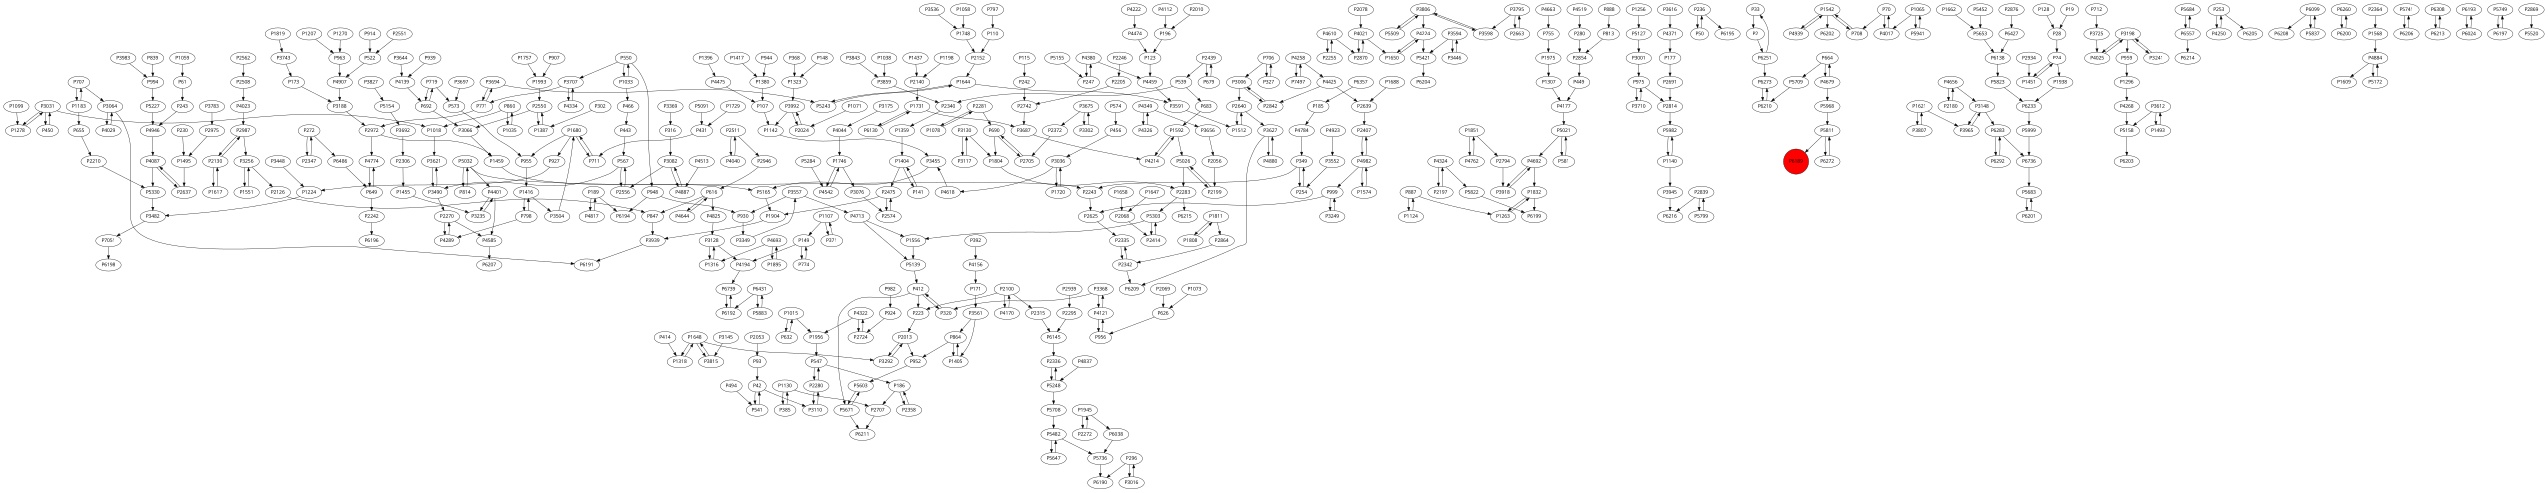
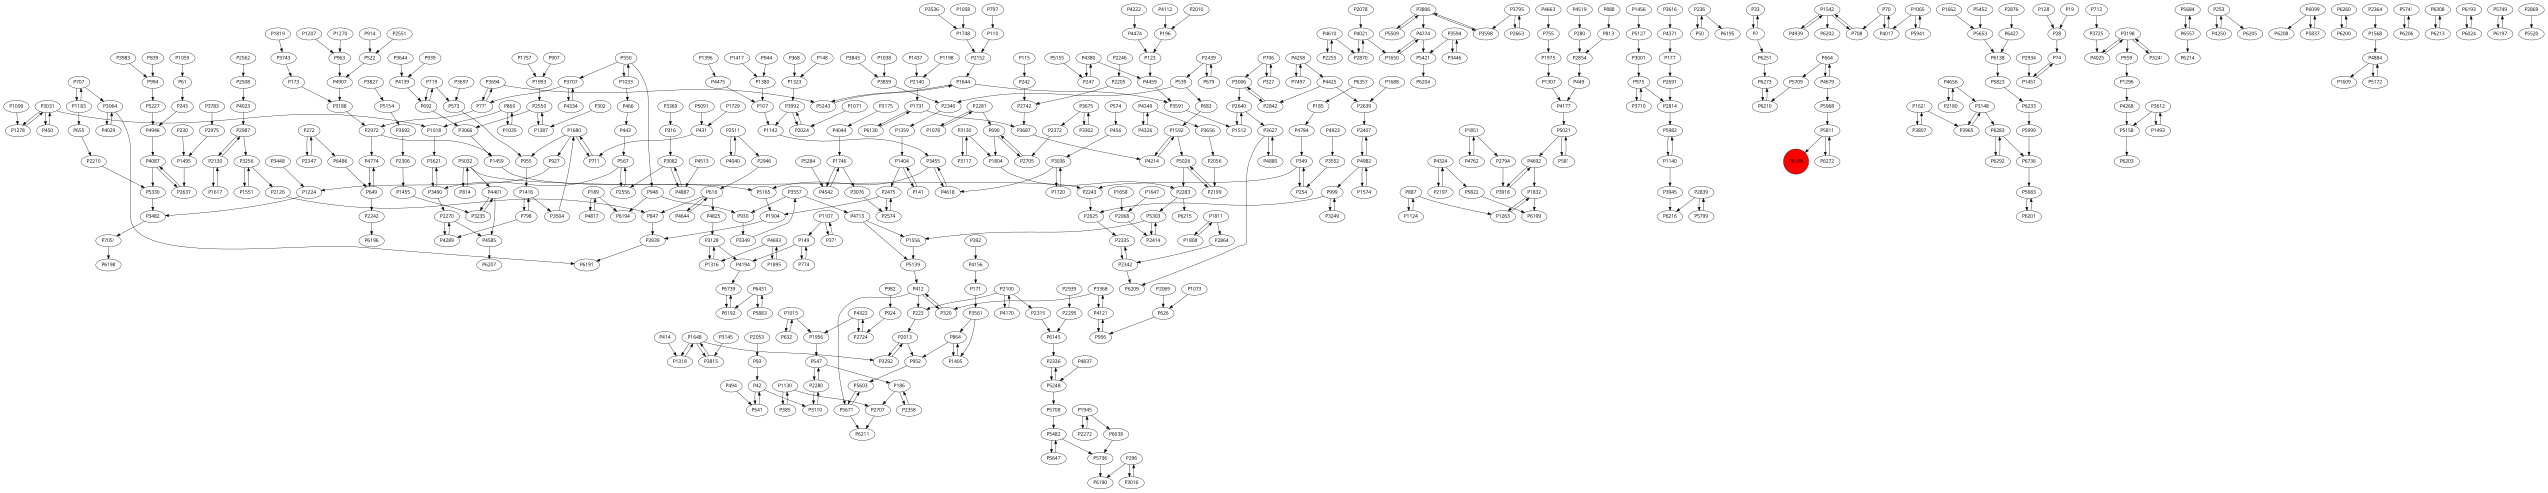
  digraph {
    fontname="Open Sans"
    node [fontname="Open Sans"]
    edge [fontname="Open Sans"]
    P3031
    P1278
    P1018
    P450
    P3621
    P567
    P2556
    P3490
    P2270
    P5421
    P6204
    P1832
    P6199
    P1263
-   P1256
+   P1256 [label=P1456]
    P5127
    P3001
    P975
    P3188
    P2972
    P4774
    P1459
    P649
    P5165
    P5482
    P5647
    P5736
    P6190
    P368
    P1323
    P3992
    P2024
    P1142
    P5303
    P1556
    P2414
    P5139
    P412
    P6357
    P185
    P4784
    P349
    P4837
    P5248
    P2336
    P5708
    P1731
    P3687
    P6130
    P4214
    P1592
    P3455
    P994
    P5227
    P4946
    P4087
    P3130
    P1804
    P3117
    P2283
    P6215
    P1975
    P1307
    P4177
    P5021
    P1819
    P3743
    P173
    P3707
    P771
    P4334
    P3694
    P5243
    P236
    P50
    P6195
    P3783
    P2975
    P1495
    P2637
    P242
    P2742
    P4692
    P581
    P3918
    P839
    P2475
    P1904
    P2574
    P3939
    P6191
    P574
    P456
    P3036
    P4618
    P1720
    P616
    P4644
    P4825
    P847
    P3128
    P4982
    P999
    P1574
    P2407
    P3249
    P2625
    P2335
    P3082
    P4887
    P4401
    P4585
    P3235
    P6207
    P33
    P2
    P6251
    P6273
    P1542
    P708
    P4939
    P6202
    P189
    P4817
    P6194
    P6233
    P5999
    P6736
    P5683
    P4021
    P1650
    P2870
    P4224
    P5284
    P4542
    P1746
    P3076
    P5823
    P4679
    P5968
    P664
    P5811
    P5709
    P6189 [fillcolor=red shape=circle style=filled]
    P6272
    P3198
    P4025
    P959
    P3241
    P1296
    P1316
    P4194
    P6739
    P4459
    P3591
    P1512
    P2640
    P2272
    P1945
    P6038
    P2372
    P2705
    P690
    P2295
    P6145
    P2130
    P2987
    P1617
    P3256
    P1551
    P2126
    P5684
    P6557
    P6214
    P1033
    P466
    P550
    P443
    P948
    P4349
    P3656
    P4326
    P2056
    P2199
    P1059
    P61
    P243
    P4222
    P4474
    P123
    P755
    P3302
    P3675
    P4268
    P5158
    P6203
    P253
    P4250
    P6205
-   P1938
    P5026
    P655
    P2210
    P5330
    P3482
    P4170
    P2100
    P2315
    P223
    P2013
    P6210
    P2342
    P6209
    P798
    P4289
    P1416
    P3504
    P128
    P28
    P24
    P1451
    P7051
    P1493
    P3612
    P70
    P4017
    P2439
    P539
    P679
    P2340
    P683
    P1359
    P1404
    P141
    P3616
    P4371
    P177
    P2691
    P5671
    P320
    P5603
    P6211
    P2814
    P3710
    P5982
    P1140
    P6201
    P42
    P541
    P3110
    P2280
    P3064
    P4029
    P6192
    P547
    P4923
    P3552
    P254
    P3006
    P2842
    P3627
    P4880
    P6431
    P5883
    P1437
    P2140
    P2010
    P196
    P6099
    P6208
    P5837
    P1680
    P955
    P711
    P927
    P1224
    P414
    P1318
    P1648
    P3292
    P3815
    P706
    P327
    P4112
    P3016
    P296
    P982
    P924
    n289 [label=P2724]
    P4322
    P719
    P573
    P692
    P3066
    P1658
    P2068
    P1644
    P914
    P522
    P4907
    P186
    P2707
    P2358
    P3697
    P952
    P449
    P6260
    P6200
    P2839
    P6216
    P5799
    P2306
    P1455
    P3598
    P3806
    P5509
    P1808
    P1811
    P2864
    P888
    P813
    P2854
    P2511
    P4040
    P2946
    P3965
    P3148
    P6283
    P6292
    P1099
    P4610
    P2255
    P4663
    P887
    P1124
    P864
    P1405
    P1729
    P431
    P3557
    P930
    P4713
    P3349
    P1956
    P149
    P774
    P1757
    P1993
    P2550
    P1387
    P7497
    P4258
    P4425
    P2639
    P626
    P956
    P4121
    P3368
    P4380
    P247
    P2242
    P6196
    P4693
    P1895
    P272
    P6486
    P2347
    P1417
    P1380
    P107
    P2243
    P1396
    P4475
    P280
    P4139
    P860
    P1035
    P1748
    P2152
    P3692
    P2180
    P4656
    P707
    P1183
    P2551
    P3175
    P4044
    P2364
    P1568
    P4884
    P1609
    P5172
    P3594
    P3446
    P302
    P5653
    P6138
    P2069
    P5822
    P1688
    P5032
    P814
    P712
    P3725
    P1107
    P371
    P3807
    P1621
    P5741
    P6206
    P3536
    P6308
    P6213
    P1851
    P2794
    P4762
    P171
    P3561
    P3448
    P963
    P797
    P110
    P1130
    P385
    P1065
    P5941
    P230
    P392
    P4156
    P2246
    P2205
    P6198
    P2562
    P2508
    P4023
    P1207
    P3945
    P2876
    P6427
    P2663
    P3795
    P907
    P93
    P2281
    P1078
    P1647
    P2939
    P2053
    P1015
    P632
    P3145
    P1058
    P3859
    P148
    P5155
    P6193
    P6024
    P5749
    P6197
    P3369
    P316
    P19
    P5154
    P1198
    P3983
    P939
    P494
    P4324
    P2197
    P3827
    P4513
    P2078
    P3644
    P1662
    P4519
    P2869
    P5520
    P1270
    P1071
    P5091
    P944
    P1073
    P115
    P2934
    P1038
    P3843
    P5452
    P3031 -> P1278
    P3031 -> P1018
    P3031 -> P450
    P1278 -> P3031
    P1018 -> P3621
    P450 -> P3031
    P3621 -> P3490
    P567 -> P2556
    P567 -> P3490
    P2556 -> P567
    P3490 -> P3621
    P3490 -> P2270
    P2270 -> P4585
    P2270 -> P4289
    P5421 -> P6204
    P1832 -> P6199
    P1832 -> P1263
    P1263 -> P1832
    P1256 -> P5127
    P5127 -> P3001
    P3001 -> P975
    P975 -> P2814
    P975 -> P3710
    P3188 -> P2972
    P2972 -> P4774
    P2972 -> P1459
    P4774 -> P649
    P1459 -> P5165
    P649 -> P4774
    P649 -> P2242
    P5165 -> P1904
    P5482 -> P5647
    P5482 -> P5736
    P5647 -> P5482
    P5736 -> P6190
    P368 -> P1323
    P1323 -> P3992
    P3992 -> P2024
    P3992 -> P1142
    P2024 -> P3992
    P1142 -> P3455
    P5303 -> P1556
    P5303 -> P2414
    P1556 -> P5139
    P2414 -> P5303
    P5139 -> P412
    P412 -> P223
    P412 -> P5671
    P412 -> P320
    P6357 -> P185
    P185 -> P4784
    P4784 -> P349
    P349 -> P254
    P349 -> P2243
    P4837 -> P5248
    P5248 -> P2336
    P5248 -> P5708
    P2336 -> P5248
    P5708 -> P5482
    P1731 -> P3687
    P1731 -> P6130
    P3687 -> P4214
    P6130 -> P1731
    P4214 -> P1592
    P1592 -> P4214
    P1592 -> P5026
    P3455 -> P5165
+   P3455 -> P4618
    P994 -> P5227
    P5227 -> P4946
    P4946 -> P4087
    P4087 -> P2637
    P4087 -> P5330
    P3130 -> P1804
    P3130 -> P3117
    P1804 -> P2283
    P3117 -> P3130
    P2283 -> P5303
    P2283 -> P6215
    P1975 -> P1307
    P1307 -> P4177
    P4177 -> P5021
    P5021 -> P4692
    P5021 -> P581
    P1819 -> P3743
    P3743 -> P173
    P173 -> P3188
    P3707 -> P771
    P3707 -> P4334
    P771 -> P2972
    P771 -> P3694
    P4334 -> P3707
    P3694 -> P771
    P3694 -> P5243
    P5243 -> P1644
    P236 -> P50
    P236 -> P6195
    P50 -> P236
    P3783 -> P2975
    P2975 -> P1495
    P1495 -> P2637
    P2637 -> P4087
    P242 -> P2742
    P2742 -> P3687
    P4692 -> P1832
    P4692 -> P3918
    P581 -> P5021
    P3918 -> P4692
    P839 -> P994
    P2475 -> P1904
    P2475 -> P2574
    P1904 -> P3939
    P2574 -> P2475
    P3939 -> P6191
    P574 -> P456
    P456 -> P3036
    P3036 -> P4618
    P3036 -> P1720
    P4618 -> P3455
    P1720 -> P3036
    P616 -> P4644
    P616 -> P4825
    P616 -> P847
    P4644 -> P616
    P4825 -> P3128
    P847 -> P3939
    P3128 -> P1316
    P3128 -> P4194
    P4982 -> P999
    P4982 -> P1574
    P4982 -> P2407
    P999 -> P3249
    P999 -> P2625
    P1574 -> P4982
    P2407 -> P4982
    P3249 -> P999
    P2625 -> P2335
    P2335 -> P2342
    P3082 -> P2556
    P3082 -> P4887
    P4887 -> P3082
    P4401 -> P4585
    P4401 -> P3235
    P4585 -> P6207
    P3235 -> P4401
    P33 -> P2
-   P6251 -> P33
+   P2 -> P33
    P2 -> P6251
    P6251 -> P6273
    P6273 -> P6210
    P1542 -> P708
    P1542 -> P4939
    P1542 -> P6202
    P708 -> P1542
    P4939 -> P1542
    P189 -> P4817
    P189 -> P6194
    P4817 -> P189
    P6233 -> P5999
    P5999 -> P6736
    P6736 -> P5683
    P5683 -> P6201
    P4021 -> P1650
    P4021 -> P2870
    P1650 -> P4224
    P2870 -> P4021
    P4224 -> P5421
    P4224 -> P1650
    P5284 -> P4542
    P4542 -> P1746
    P1746 -> P4542
    P1746 -> P3076
    P3076 -> P2574
    P5823 -> P6233
    P4679 -> P5968
    P4679 -> P664
    P5968 -> P5811
    P664 -> P4679
    P664 -> P5709
    P5811 -> P6189
    P5811 -> P6272
    P5709 -> P6210
    P6272 -> P5811
    P3198 -> P4025
    P3198 -> P959
    P3198 -> P3241
    P4025 -> P3198
    P959 -> P1296
    P3241 -> P3198
    P1296 -> P4268
    P1316 -> P3128
    P4194 -> P6739
    P6739 -> P6192
    P4459 -> P3591
    P3591 -> P1512
    P1512 -> P2640
    P2640 -> P1512
    P2640 -> P3627
    P2272 -> P1945
    P1945 -> P2272
    P1945 -> P6038
    P6038 -> P5736
    P2372 -> P2705
    P2705 -> P690
    P690 -> P1804
    P690 -> P2705
    P2295 -> P6145
    P6145 -> P2336
    P2130 -> P2987
    P2130 -> P1617
    P2987 -> P2130
    P2987 -> P3256
    P1617 -> P2130
    P3256 -> P1551
    P3256 -> P2126
    P1551 -> P3256
    P2126 -> P847
    P5684 -> P6557
    P6557 -> P5684
    P6557 -> P6214
    P1033 -> P466
    P1033 -> P550
    P466 -> P443
    P550 -> P3707
    P550 -> P1033
    P550 -> P948
    P443 -> P567
    P948 -> P6194
    P948 -> P930
    P4349 -> P3656
    P4349 -> P4326
    P3656 -> P2056
    P4326 -> P4349
    P2056 -> P2199
    P2199 -> P5026
    P1059 -> P61
    P61 -> P243
    P243 -> P4946
    P4222 -> P4474
    P4474 -> P123
    P123 -> P4459
    P755 -> P1975
    P3302 -> P3675
    P3675 -> P2372
    P3675 -> P3302
    P4268 -> P5158
    P5158 -> P6203
    P253 -> P4250
    P253 -> P6205
    P4250 -> P253
-   P1938 -> P6233
    P5026 -> P2283
    P5026 -> P2199
    P655 -> P2210
    P2210 -> P5330
    P5330 -> P3482
    P3482 -> P7051
    P4170 -> P2100
    P2100 -> P4170
    P2100 -> P2315
    P2100 -> P223
    P2315 -> P6145
    P223 -> P2013
    P2013 -> P3292
    P2013 -> P952
    P6210 -> P6273
    P2342 -> P2335
    P2342 -> P6209
    P798 -> P4289
    P798 -> P1416
    P4289 -> P2270
    P1416 -> P798
    P1416 -> P3504
    P3504 -> P1680
    P128 -> P28
    P28 -> P24
-   P24 -> P1938
    P24 -> P1451
    P1451 -> P24
    P7051 -> P6198
    P1493 -> P3612
    P3612 -> P5158
    P3612 -> P1493
    P70 -> P708
    P70 -> P4017
    P4017 -> P70
    P2439 -> P539
    P2439 -> P679
    P539 -> P2340
    P539 -> P683
    P679 -> P2439
    P2340 -> P1359
    P683 -> P1592
    P1359 -> P1404
    P1404 -> P2475
    P1404 -> P141
    P141 -> P1404
    P3616 -> P4371
    P4371 -> P177
    P177 -> P2691
    P2691 -> P2814
    P5671 -> P5603
    P5671 -> P6211
    P320 -> P412
    P5603 -> P5671
    P2814 -> P5982
    P3710 -> P975
    P5982 -> P1140
    P1140 -> P5982
    P1140 -> P3945
    P6201 -> P5683
    P42 -> P541
    P42 -> P3110
    P541 -> P42
    P3110 -> P2280
    P2280 -> P3110
    P2280 -> P547
    P3064 -> P6191
    P3064 -> P4029
    P4029 -> P3064
    P6192 -> P6739
    P547 -> P2280
    P547 -> P186
    P4923 -> P3552
    P3552 -> P254
    P254 -> P349
    P3006 -> P2640
    P3006 -> P2842
    P2842 -> P3006
    P3627 -> P6209
    P3627 -> P4880
    P4880 -> P3627
    P6431 -> P6192
    P6431 -> P5883
    P5883 -> P6431
    P1437 -> P2140
    P2140 -> P1731
    P2010 -> P196
    P196 -> P123
    P6099 -> P6208
    P6099 -> P5837
    P5837 -> P6099
    P1680 -> P955
    P1680 -> P711
    P1680 -> P927
    P955 -> P1416
    P711 -> P1680
    P927 -> P1224
    P1224 -> P3482
    P414 -> P1318
    P1318 -> P1648
    P1648 -> P1318
    P1648 -> P3292
    P1648 -> P3815
    P3292 -> P2013
    P3815 -> P1648
    P706 -> P3006
    P706 -> P327
    P327 -> P706
    P4112 -> P196
    P3016 -> P296
    P296 -> P6190
    P296 -> P3016
    P982 -> P924
    P924 -> n289
    n289 -> P4322
    P4322 -> n289
    P4322 -> P1956
    P719 -> P573
    P719 -> P692
    P573 -> P955
    P692 -> P719
    P692 -> P3066
    P3066 -> P1459
    P1658 -> P2068
    P2068 -> P2414
    P1644 -> P5243
    P1644 -> P3591
    P914 -> P522
    P522 -> P4907
    P4907 -> P3188
    P186 -> P2707
    P186 -> P2358
    P2707 -> P6211
    P2358 -> P186
    P3697 -> P573
    P952 -> P5603
    P449 -> P4177
    P6260 -> P6200
    P6200 -> P6260
    P2839 -> P6216
    P2839 -> P5799
    P5799 -> P2839
    P2306 -> P1455
    P1455 -> P3235
    P3598 -> P3806
    P3806 -> P4224
    P3806 -> P3598
    P3806 -> P5509
    P5509 -> P3806
    P1808 -> P1811
    P1811 -> P1808
    P1811 -> P2864
    P2864 -> P2342
    P888 -> P813
    P813 -> P2854
    P2854 -> P449
    P2511 -> P4040
    P2511 -> P2946
    P4040 -> P2511
    P2946 -> P616
    P3965 -> P3148
    P3148 -> P3965
    P3148 -> P6283
    P6283 -> P6736
    P6283 -> P6292
    P6292 -> P6283
    P1099 -> P1278
    P4610 -> P2870
    P4610 -> P2255
    P2255 -> P4610
    P4663 -> P755
    P887 -> P1263
    P887 -> P1124
    P1124 -> P887
    P864 -> P952
    P864 -> P1405
    P1405 -> P864
    P1729 -> P431
    P431 -> P711
    P3557 -> P930
    P3557 -> P4713
    P930 -> P3349
    P4713 -> P1556
    P4713 -> P5139
    P3349 -> P3557
    P1956 -> P547
    P149 -> P4194
    P149 -> P774
    P774 -> P149
    P1757 -> P1993
    P1993 -> P2550
    P2550 -> P3066
    P2550 -> P1387
    P1387 -> P2550
    P7497 -> P4258
    P4258 -> P7497
    P4258 -> P4425
    P4425 -> P2842
    P4425 -> P2639
    P2639 -> P2407
    P626 -> P956
    P956 -> P4121
    P4121 -> P956
    P4121 -> P3368
    P3368 -> P320
    P3368 -> P4121
    P4380 -> P4459
    P4380 -> P247
    P247 -> P4380
    P2242 -> P6196
    P4693 -> P1316
    P4693 -> P1895
    P1895 -> P4693
    P272 -> P6486
    P272 -> P2347
    P6486 -> P649
    P2347 -> P272
    P1417 -> P1380
    P1380 -> P107
    P107 -> P1142
    P2243 -> P2625
    P1396 -> P4475
    P4475 -> P107
    P280 -> P2854
    P4139 -> P692
    P860 -> P1018
    P860 -> P1035
    P1035 -> P860
    P1748 -> P2152
    P2152 -> P1644
    P3692 -> P2306
    P2180 -> P4656
    P4656 -> P3148
    P4656 -> P2180
    P707 -> P3064
    P707 -> P1183
    P1183 -> P655
    P1183 -> P707
    P2551 -> P522
    P3175 -> P4044
    P4044 -> P1746
    P2364 -> P1568
    P1568 -> P4884
    P4884 -> P1609
    P4884 -> P5172
    P5172 -> P4884
    P3594 -> P5421
    P3594 -> P3446
    P3446 -> P3594
    P302 -> P1387
    P5653 -> P6138
    P6138 -> P5823
    P2069 -> P626
    P5822 -> P6199
    P1688 -> P2639
    P5032 -> P4401
    P5032 -> P2243
    P5032 -> P814
    P814 -> P5032
    P712 -> P3725
    P3725 -> P4025
    P1107 -> P149
    P1107 -> P371
    P371 -> P1107
    P3807 -> P1621
    P1621 -> P3965
    P1621 -> P3807
    P5741 -> P6206
    P6206 -> P5741
    P3536 -> P1748
    P6308 -> P6213
    P6213 -> P6308
    P1851 -> P2794
    P1851 -> P4762
    P2794 -> P3918
    P4762 -> P1851
    P171 -> P3561
    P3561 -> P864
    P3561 -> P1405
    P3448 -> P1224
    P963 -> P4907
    P797 -> P110
    P110 -> P2152
    P1130 -> P2707
    P1130 -> P385
    P385 -> P1130
    P1065 -> P4017
    P1065 -> P5941
    P5941 -> P1065
    P230 -> P1495
    P392 -> P4156
    P4156 -> P171
    P2246 -> P2205
    P2205 -> P2742
    P2562 -> P2508
    P2508 -> P4023
    P4023 -> P2987
    P1207 -> P963
    P3945 -> P6216
    P2876 -> P6427
    P6427 -> P6138
    P2663 -> P3795
    P3795 -> P3598
    P3795 -> P2663
    P907 -> P1993
    P93 -> P42
    P2281 -> P690
    P2281 -> P1078
    P1078 -> P2281
    P1647 -> P2068
    P2939 -> P2295
    P2053 -> P93
    P1015 -> P1956
    P1015 -> P632
    P632 -> P1015
    P3145 -> P3815
    P1058 -> P1748
    P3859 -> P2340
    P148 -> P1323
    P5155 -> P247
    P6193 -> P6024
    P6024 -> P6193
    P5749 -> P6197
    P6197 -> P5749
    P3369 -> P316
    P316 -> P3082
    P19 -> P28
    P5154 -> P3692
    P1198 -> P2140
    P3983 -> P994
    P939 -> P4139
    P494 -> P541
    P4324 -> P5822
    P4324 -> P2197
    P2197 -> P4324
    P3827 -> P5154
    P4513 -> P4887
    P2078 -> P4021
    P3644 -> P4139
    P1662 -> P5653
    P4519 -> P280
    P2869 -> P5520
    P1270 -> P963
    P1071 -> P2024
    P5091 -> P431
    P944 -> P1380
    P1073 -> P626
    P115 -> P242
    P2934 -> P1451
    P1038 -> P3859
    P3843 -> P3859
    P5452 -> P5653
  }
